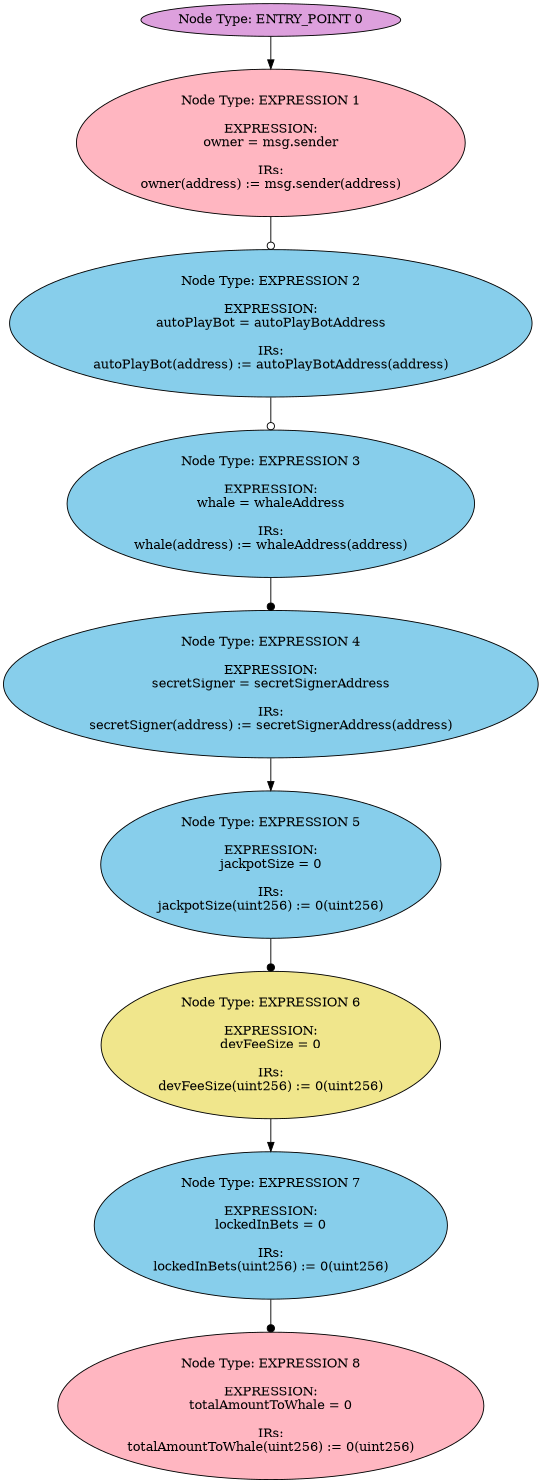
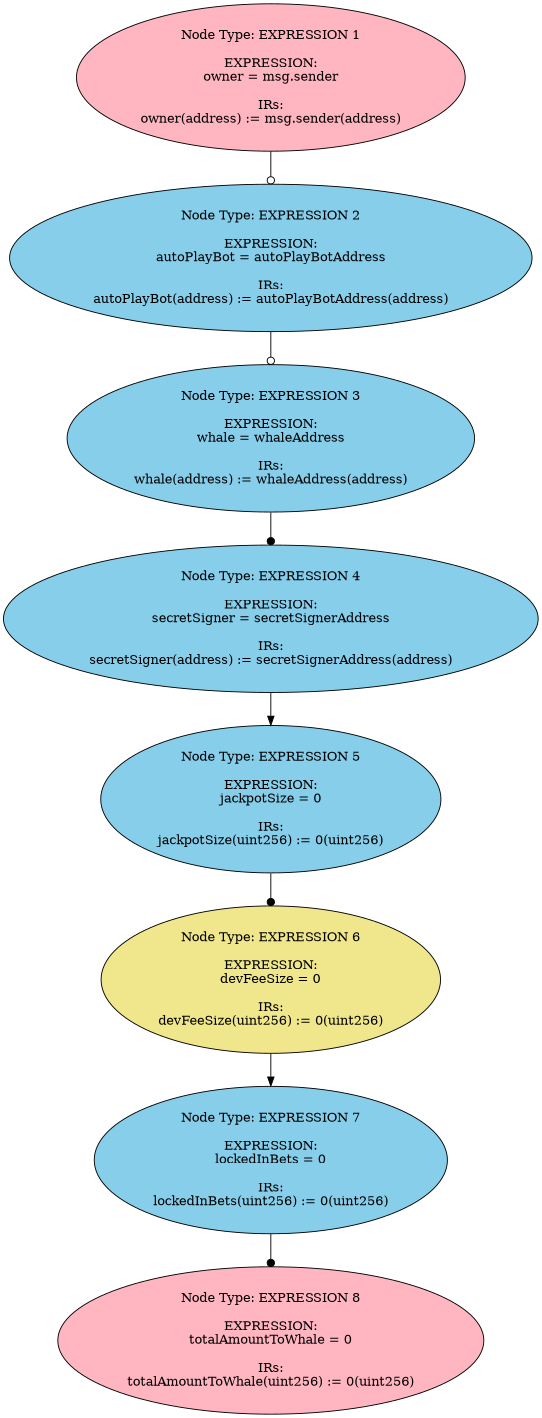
  digraph {
    node [style=filled fillcolor=skyblue]
    edge [arrowhead=normal]
-   n1 [label="Node Type: ENTRY_POINT 0\n" fillcolor=plum]
    n2 [label="Node Type: EXPRESSION 1\n\nEXPRESSION:\nowner = msg.sender\n\nIRs:\nowner(address) := msg.sender(address)" fillcolor=lightpink]
    n3 [label="Node Type: EXPRESSION 2\n\nEXPRESSION:\nautoPlayBot = autoPlayBotAddress\n\nIRs:\nautoPlayBot(address) := autoPlayBotAddress(address)"]
    n4 [label="Node Type: EXPRESSION 3\n\nEXPRESSION:\nwhale = whaleAddress\n\nIRs:\nwhale(address) := whaleAddress(address)"]
    n5 [label="Node Type: EXPRESSION 4\n\nEXPRESSION:\nsecretSigner = secretSignerAddress\n\nIRs:\nsecretSigner(address) := secretSignerAddress(address)"]
    n6 [label="Node Type: EXPRESSION 5\n\nEXPRESSION:\njackpotSize = 0\n\nIRs:\njackpotSize(uint256) := 0(uint256)"]
    n7 [label="Node Type: EXPRESSION 6\n\nEXPRESSION:\ndevFeeSize = 0\n\nIRs:\ndevFeeSize(uint256) := 0(uint256)" fillcolor=khaki]
    n8 [label="Node Type: EXPRESSION 7\n\nEXPRESSION:\nlockedInBets = 0\n\nIRs:\nlockedInBets(uint256) := 0(uint256)"]
    n9 [label="Node Type: EXPRESSION 8\n\nEXPRESSION:\ntotalAmountToWhale = 0\n\nIRs:\ntotalAmountToWhale(uint256) := 0(uint256)" fillcolor=lightpink]
-   n1 -> n2
    n2 -> n3 [arrowhead=odot]
    n3 -> n4 [arrowhead=odot]
    n4 -> n5 [arrowhead=dot]
    n5 -> n6
    n6 -> n7 [arrowhead=dot]
    n7 -> n8
    n8 -> n9 [arrowhead=dot]
  }
